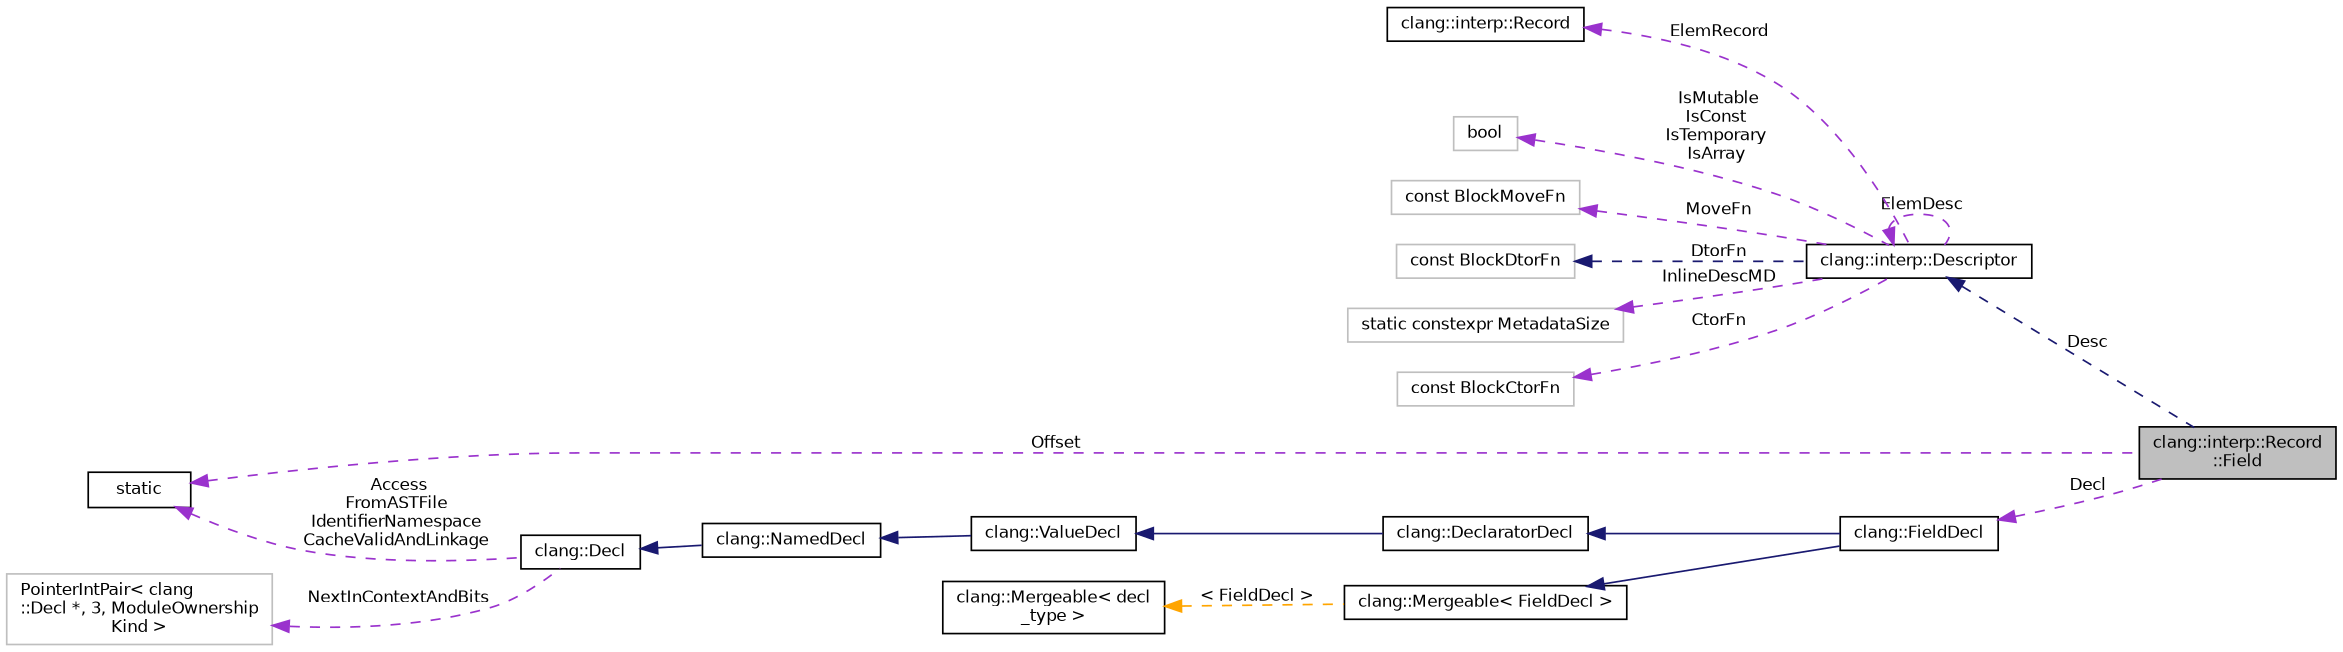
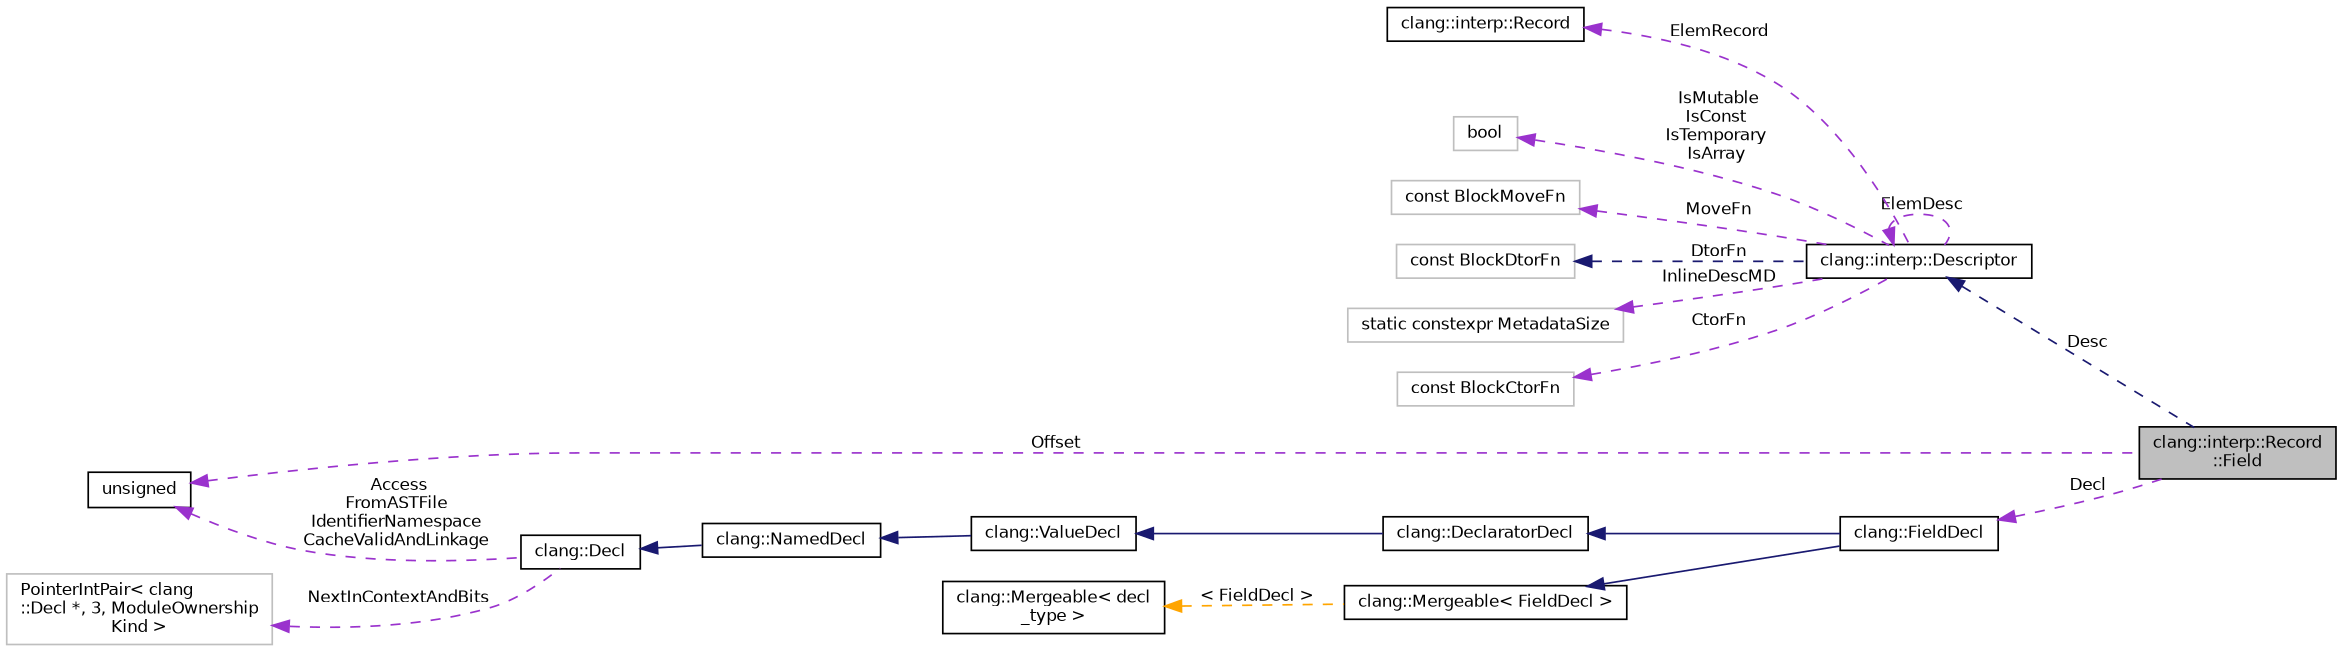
  digraph {
    rankdir=LR
    node [color=black fontname=Helvetica fontsize=10 shape=record]
    edge [color=darkorchid3 dir=back fontname=Helvetica fontsize=10 labelfontname=Helvetica labelfontsize=10 style=dashed]
    n1 [fillcolor=grey75 fontcolor=black height=0.2 label="clang::interp::Record\l::Field" style=filled width=0.4]
    n2 [height=0.2 label="clang::interp::Descriptor" width=0.4]
    n3 [height=0.2 label="clang::interp::Record" width=0.4]
    n4 [color=grey75 height=0.2 label=bool width=0.4]
    n5 [color=grey75 height=0.2 label="const BlockMoveFn" width=0.4]
    n6 [color=grey75 height=0.2 label="const BlockDtorFn" width=0.4]
    n7 [color=grey75 height=0.2 label="static constexpr MetadataSize" width=0.4]
    n8 [color=grey75 height=0.2 label="const BlockCtorFn" width=0.4]
-   n9 [height=0.2 label=static width=0.4]
+   n9 [height=0.2 label=unsigned width=0.4]
    n10 [height=0.2 label="clang::Decl" width=0.4]
    n11 [height=0.2 label="clang::NamedDecl" width=0.4]
    n12 [height=0.2 label="clang::FieldDecl" width=0.4]
    n13 [height=0.2 label="clang::DeclaratorDecl" width=0.4]
    n14 [height=0.2 label="clang::ValueDecl" width=0.4]
    n15 [color=grey75 height=0.2 label="PointerIntPair\< clang\l::Decl *, 3, ModuleOwnership\lKind \>" width=0.4]
    n16 [height=0.2 label="clang::Mergeable\< FieldDecl \>" width=0.4]
    n17 [height=0.2 label="clang::Mergeable\< decl\l_type \>" width=0.4]
    n2 -> n1 [color=midnightblue label=" Desc"]
    n2 -> n2 [label=" ElemDesc"]
    n3 -> n2 [label=" ElemRecord"]
    n4 -> n2 [label=" IsMutable\nIsConst\nIsTemporary\nIsArray"]
    n5 -> n2 [label=" MoveFn"]
    n6 -> n2 [color=midnightblue label=" DtorFn"]
    n7 -> n2 [label=" InlineDescMD"]
    n8 -> n2 [label=" CtorFn"]
    n9 -> n1 [label=" Offset"]
    n9 -> n10 [label=" Access\nFromASTFile\nIdentifierNamespace\nCacheValidAndLinkage"]
    n10 -> n11 [color=midnightblue style=solid]
    n11 -> n14 [color=midnightblue style=solid]
    n12 -> n1 [label=" Decl"]
    n13 -> n12 [color=midnightblue style=solid]
    n14 -> n13 [color=midnightblue style=solid]
    n15 -> n10 [label=" NextInContextAndBits"]
    n16 -> n12 [color=midnightblue style=solid]
    n17 -> n16 [color=orange label=" \< FieldDecl \>"]
  }
